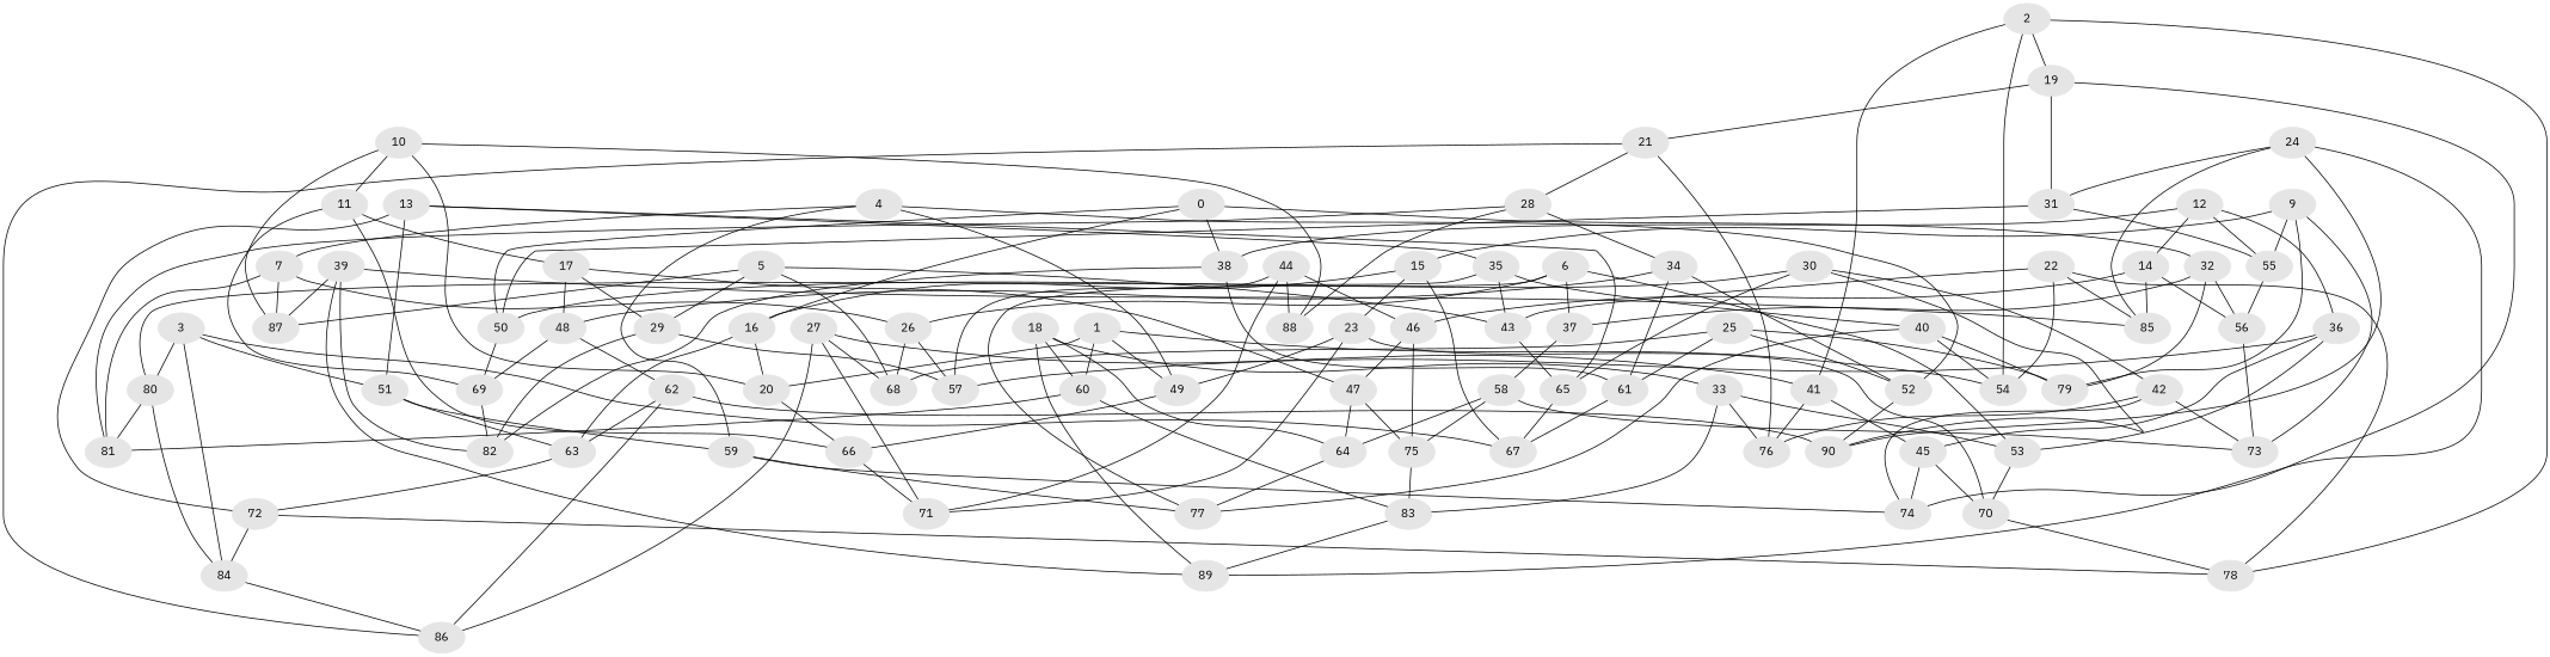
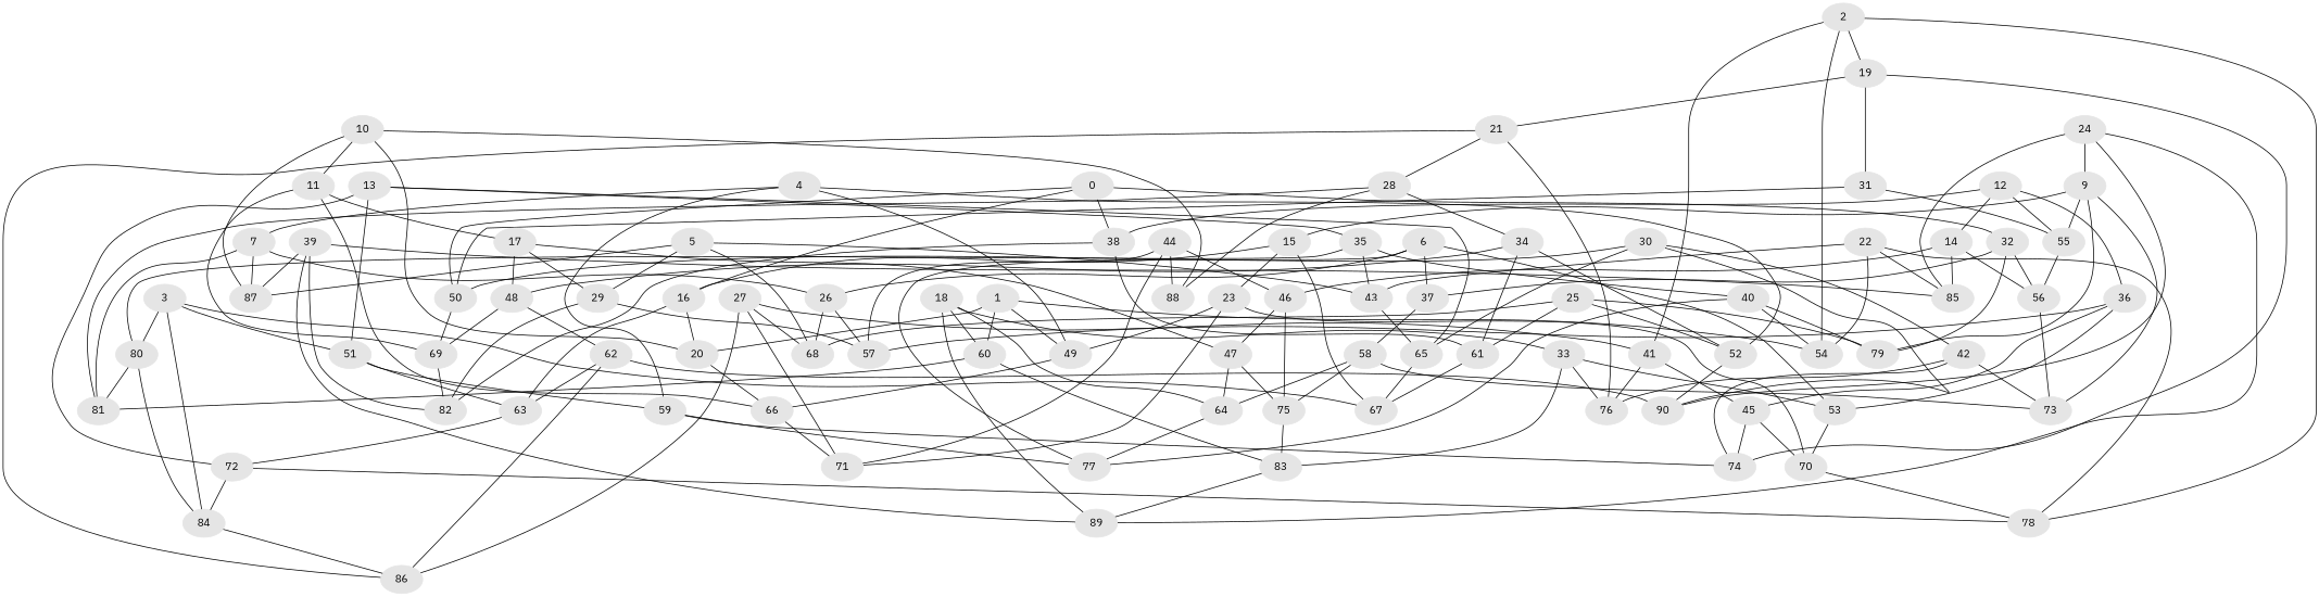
  graph {
    fontname="IBM Plex Sans"
    node [color=gray90 fontname="IBM Plex Sans" style=filled]
    edge [fontname="IBM Plex Sans"]
    1
    20
    49
    54
    60
    66
    81
    83
    2
    19
    41
    78
    21
    31
    74
    76
    45
    3
    51
    67
    80
    84
    59
    63
    86
    4
    7
    52
    87
    26
    90
    77
    5
    29
    43
    68
    57
    82
    65
    6
    37
    53
    58
    70
    n45 [label=0]
    16
    32
    38
    50
    79
    56
    61
    69
    9
    15
    55
    73
    23
    10
    11
    88
    17
    47
    48
    71
    12
    14
    36
    46
    85
    13
    35
    72
    40
    75
    64
    62
    18
    33
    89
    28
    34
    22
    24
    25
    27
    30
    42
    39
    44
    1 -- 20
    1 -- 49
    1 -- 54
    1 -- 60
    20 -- 66
    49 -- 66
    60 -- 81
    60 -- 83
    66 -- 71
    83 -- 89
    2 -- 54
    2 -- 19
    2 -- 41
    2 -- 78
    19 -- 21
    19 -- 31
    19 -- 74
    41 -- 76
    41 -- 45
    21 -- 76
    21 -- 86
    21 -- 28
    31 -- 50
    31 -- 55
    45 -- 74
    45 -- 70
    3 -- 51
    3 -- 67
    3 -- 80
    3 -- 84
    51 -- 59
    51 -- 63
    80 -- 81
    80 -- 84
    84 -- 86
    59 -- 74
    59 -- 77
    63 -- 72
    4 -- 49
    4 -- 59
    4 -- 7
    4 -- 52
    7 -- 81
    7 -- 87
    7 -- 26
    52 -- 90
    26 -- 68
    26 -- 57
    5 -- 87
    5 -- 29
    5 -- 43
    5 -- 68
    29 -- 57
    29 -- 82
    43 -- 65
    65 -- 67
    6 -- 26
    6 -- 77
    6 -- 37
    6 -- 53
    37 -- 58
    53 -- 70
    58 -- 73
    58 -- 75
    58 -- 64
    70 -- 78
    n45 -- 16
    n45 -- 32
    n45 -- 38
    n45 -- 50
    16 -- 20
    16 -- 63
    32 -- 37
    32 -- 79
    32 -- 56
    38 -- 82
    38 -- 61
    50 -- 69
    56 -- 73
    61 -- 67
    69 -- 82
    9 -- 79
    9 -- 15
    9 -- 55
    9 -- 73
    15 -- 67
    15 -- 16
    15 -- 23
    55 -- 56
    23 -- 49
    23 -- 70
    23 -- 71
    10 -- 20
    10 -- 87
    10 -- 11
    10 -- 88
    11 -- 66
    11 -- 69
    11 -- 17
    17 -- 29
    17 -- 47
    17 -- 48
    47 -- 75
    47 -- 64
    48 -- 69
    48 -- 62
    12 -- 38
    12 -- 55
    12 -- 14
    12 -- 36
    14 -- 56
    14 -- 46
    14 -- 85
    36 -- 45
    36 -- 57
    36 -- 53
    46 -- 47
    46 -- 75
    13 -- 51
    13 -- 65
    13 -- 35
    13 -- 72
    35 -- 80
    35 -- 43
    35 -- 40
    72 -- 78
    72 -- 84
    40 -- 54
    40 -- 77
    40 -- 79
    75 -- 83
    64 -- 77
    62 -- 63
    62 -- 86
    62 -- 90
    18 -- 60
    18 -- 64
    18 -- 33
    18 -- 89
    33 -- 83
    33 -- 76
    33 -- 53
    28 -- 81
    28 -- 88
    28 -- 34
    34 -- 52
    34 -- 61
    34 -- 48
    22 -- 54
    22 -- 78
    22 -- 43
    22 -- 85
-   24 -- 31
+   24 -- 9
    24 -- 90
    24 -- 85
    24 -- 89
    25 -- 52
    25 -- 68
    25 -- 79
    25 -- 61
    27 -- 41
    27 -- 86
    27 -- 68
    27 -- 71
    30 -- 90
    30 -- 65
    30 -- 50
    30 -- 42
    42 -- 74
    42 -- 76
    42 -- 73
    39 -- 87
    39 -- 82
    39 -- 85
    39 -- 89
    44 -- 57
    44 -- 88
    44 -- 71
    44 -- 46
  }
